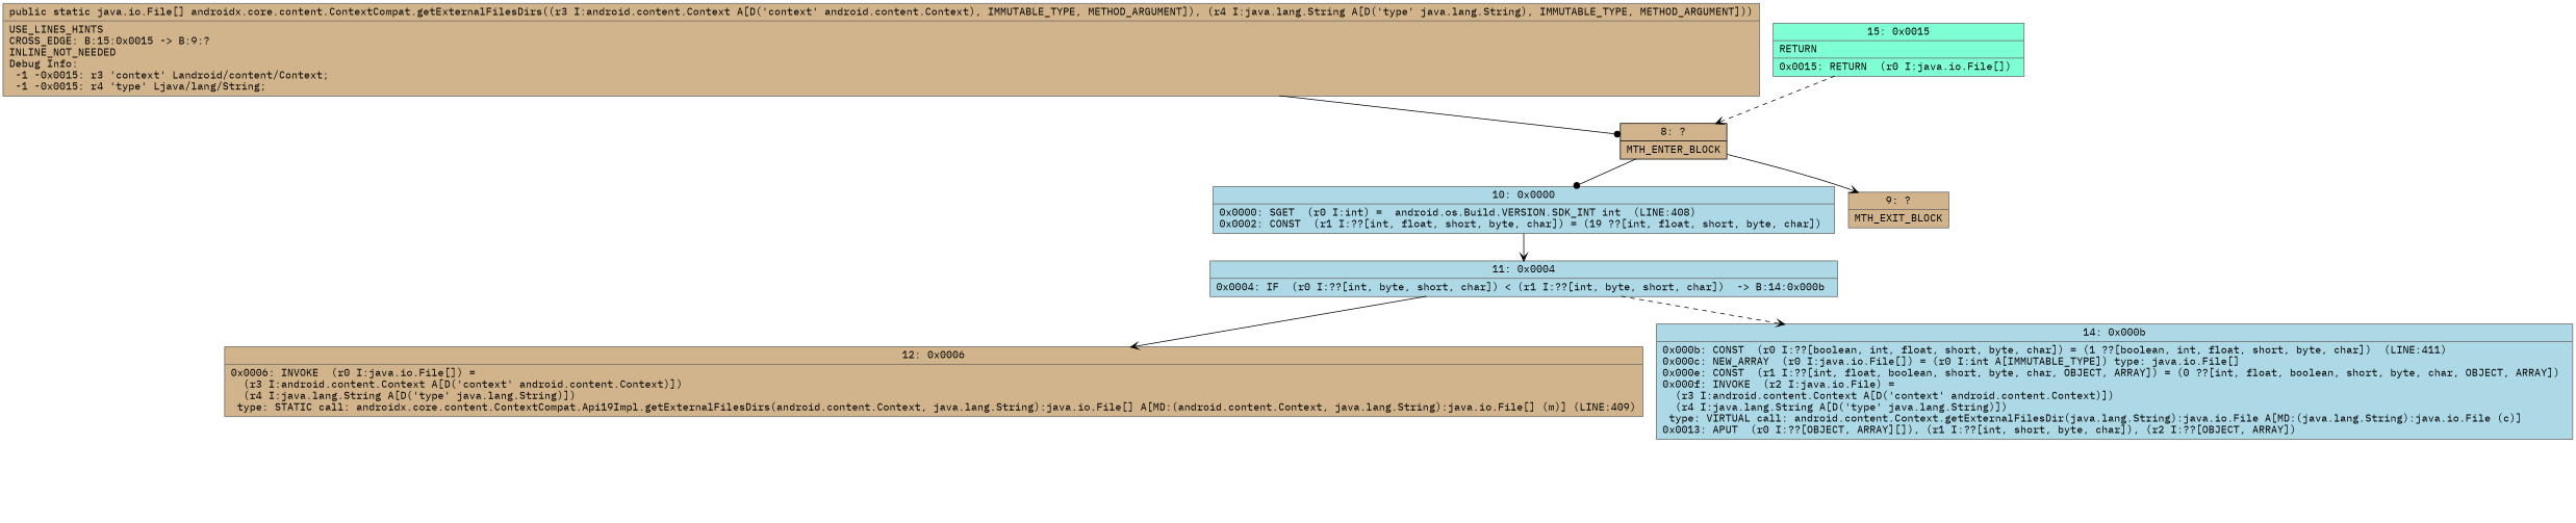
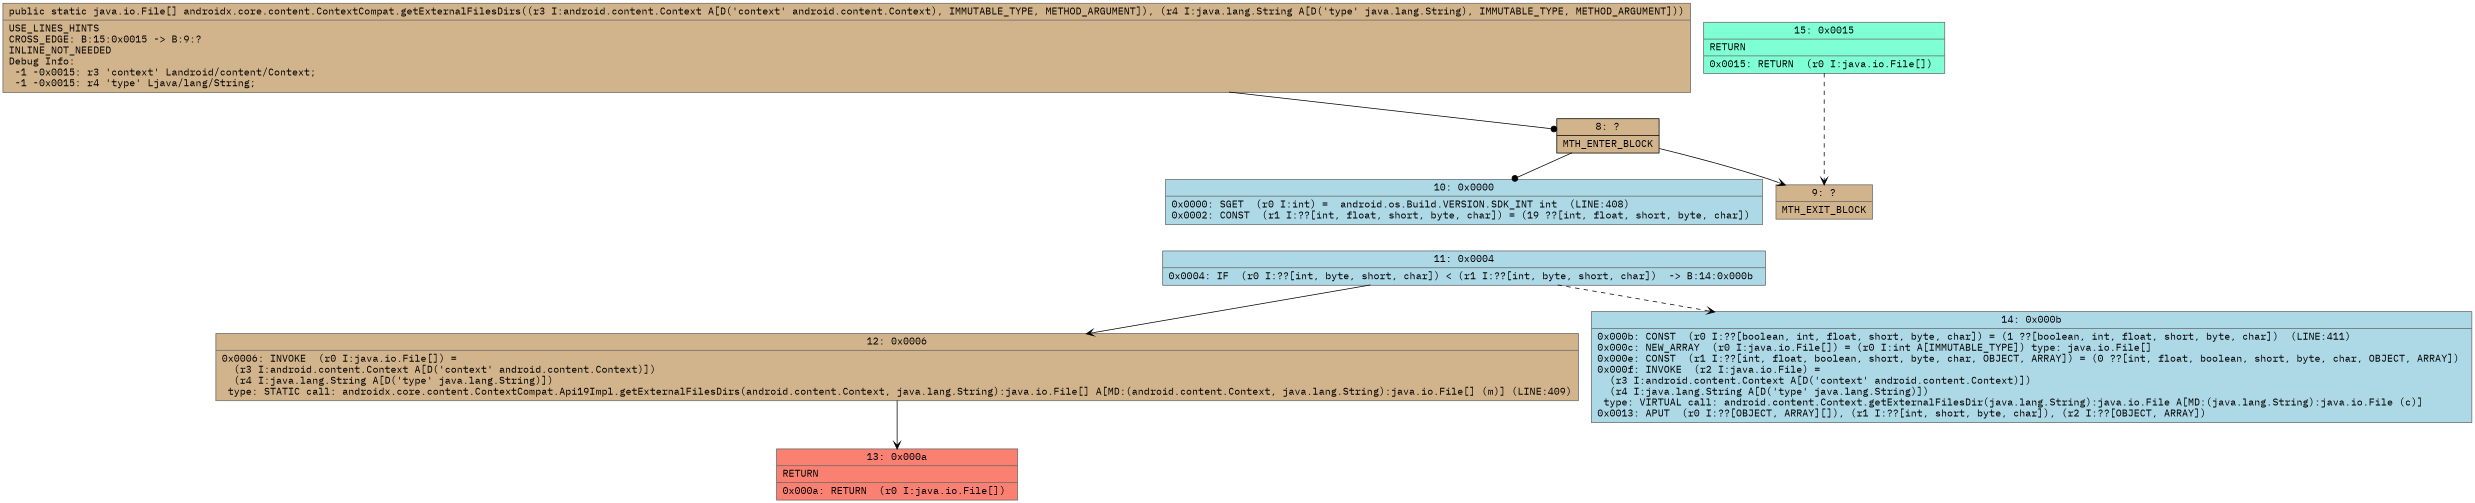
  digraph {
    fontname="IBM Plex Mono"
    node [color=gray40 fillcolor=tan fontname="IBM Plex Mono" shape=record style=filled]
    edge [arrowhead=vee fontname="IBM Plex Mono" style=solid]
    n1 [color=black label="{8\:\ ?|MTH_ENTER_BLOCK\l}"]
    n2 [fillcolor=lightblue label="{10\:\ 0x0000|0x0000: SGET  (r0 I:int) =  android.os.Build.VERSION.SDK_INT int  (LINE:408)\l0x0002: CONST  (r1 I:??[int, float, short, byte, char]) = (19 ??[int, float, short, byte, char]) \l}"]
    n3 [label="{9\:\ ?|MTH_EXIT_BLOCK\l}"]
    n4 [fillcolor=lightblue label="{11\:\ 0x0004|0x0004: IF  (r0 I:??[int, byte, short, char]) \< (r1 I:??[int, byte, short, char])  \-\> B:14:0x000b \l}"]
    n5 [label="{12\:\ 0x0006|0x0006: INVOKE  (r0 I:java.io.File[]) = \l  (r3 I:android.content.Context A[D('context' android.content.Context)])\l  (r4 I:java.lang.String A[D('type' java.lang.String)])\l type: STATIC call: androidx.core.content.ContextCompat.Api19Impl.getExternalFilesDirs(android.content.Context, java.lang.String):java.io.File[] A[MD:(android.content.Context, java.lang.String):java.io.File[] (m)] (LINE:409)\l}"]
    n6 [fillcolor=lightblue label="{14\:\ 0x000b|0x000b: CONST  (r0 I:??[boolean, int, float, short, byte, char]) = (1 ??[boolean, int, float, short, byte, char])  (LINE:411)\l0x000c: NEW_ARRAY  (r0 I:java.io.File[]) = (r0 I:int A[IMMUTABLE_TYPE]) type: java.io.File[] \l0x000e: CONST  (r1 I:??[int, float, boolean, short, byte, char, OBJECT, ARRAY]) = (0 ??[int, float, boolean, short, byte, char, OBJECT, ARRAY]) \l0x000f: INVOKE  (r2 I:java.io.File) = \l  (r3 I:android.content.Context A[D('context' android.content.Context)])\l  (r4 I:java.lang.String A[D('type' java.lang.String)])\l type: VIRTUAL call: android.content.Context.getExternalFilesDir(java.lang.String):java.io.File A[MD:(java.lang.String):java.io.File (c)]\l0x0013: APUT  (r0 I:??[OBJECT, ARRAY][]), (r1 I:??[int, short, byte, char]), (r2 I:??[OBJECT, ARRAY]) \l}"]
+   n7 [fillcolor=salmon label="{13\:\ 0x000a|RETURN\l|0x000a: RETURN  (r0 I:java.io.File[]) \l}"]
    n8 [fillcolor=aquamarine label="{15\:\ 0x0015|RETURN\l|0x0015: RETURN  (r0 I:java.io.File[]) \l}"]
    n9 [label="{public static java.io.File[] androidx.core.content.ContextCompat.getExternalFilesDirs((r3 I:android.content.Context A[D('context' android.content.Context), IMMUTABLE_TYPE, METHOD_ARGUMENT]), (r4 I:java.lang.String A[D('type' java.lang.String), IMMUTABLE_TYPE, METHOD_ARGUMENT]))  | USE_LINES_HINTS\lCROSS_EDGE: B:15:0x0015 \-\> B:9:?\lINLINE_NOT_NEEDED\lDebug Info:\l  \-1 \-0x0015: r3 'context' Landroid\/content\/Context;\l  \-1 \-0x0015: r4 'type' Ljava\/lang\/String;\l}"]
    n1 -> n2 [arrowhead=dot]
    n1 -> n3
-   n2 -> n4
    n4 -> n5
    n4 -> n6 [style=dashed]
-   n8 -> n1 [style=dashed]
+   n5 -> n7
+   n8 -> n3 [style=dashed]
    n9 -> n1 [arrowhead=dot]
  }
